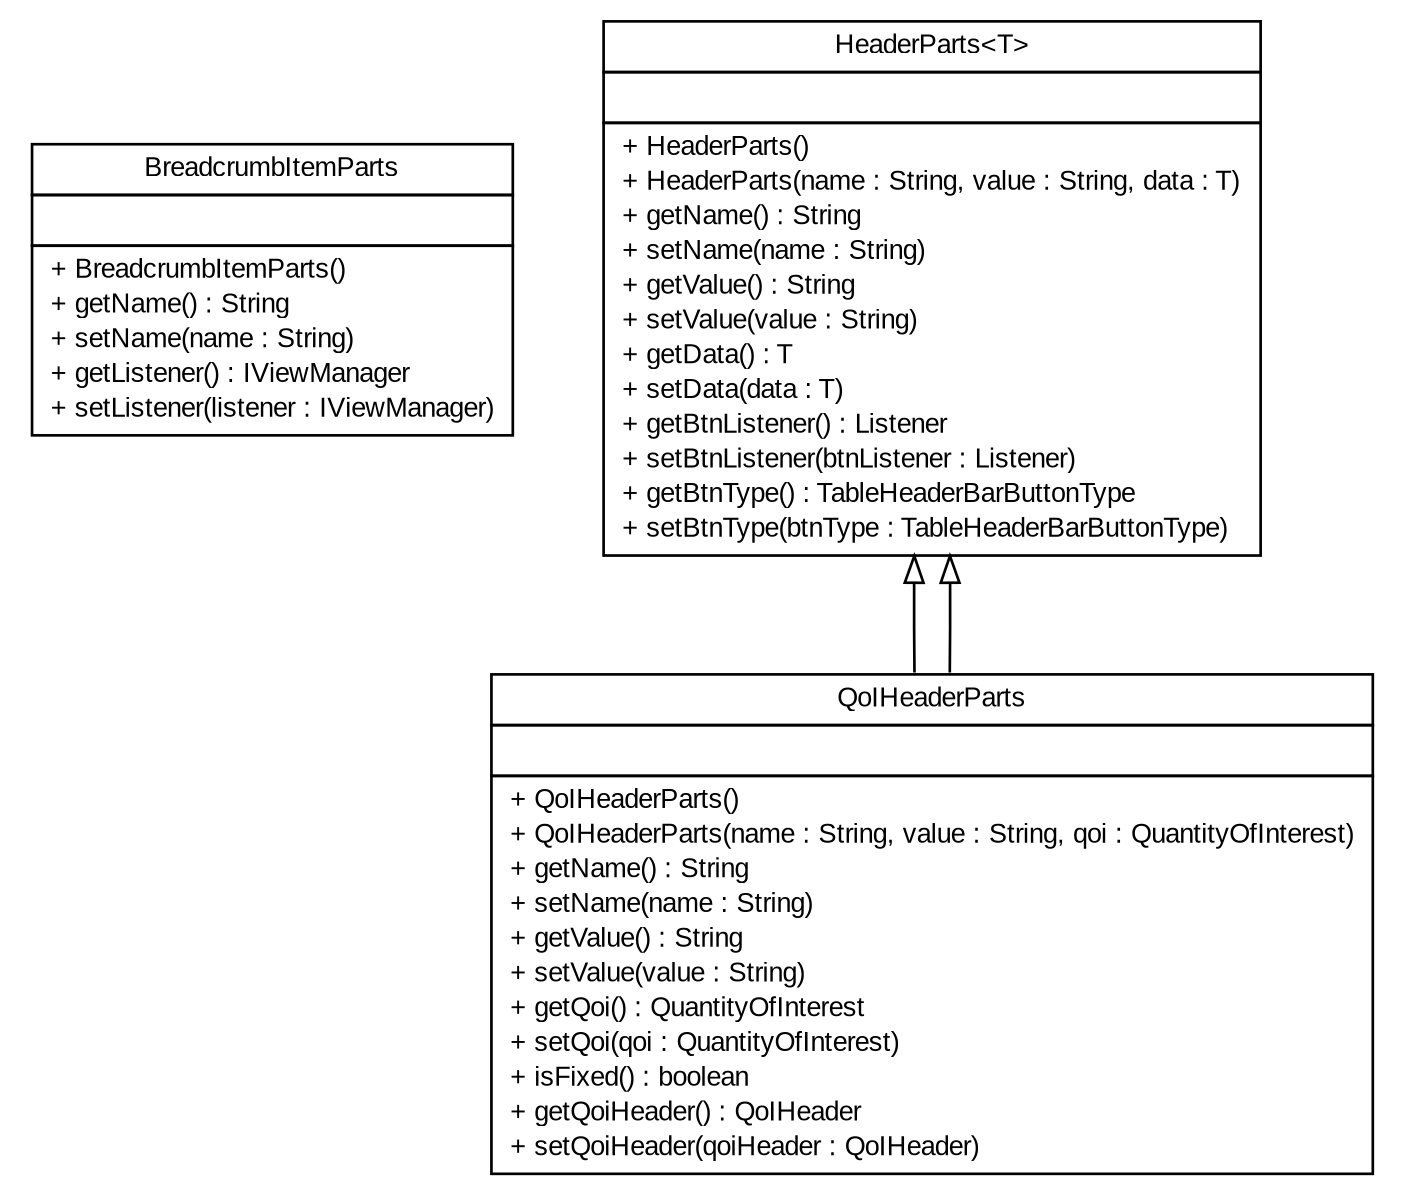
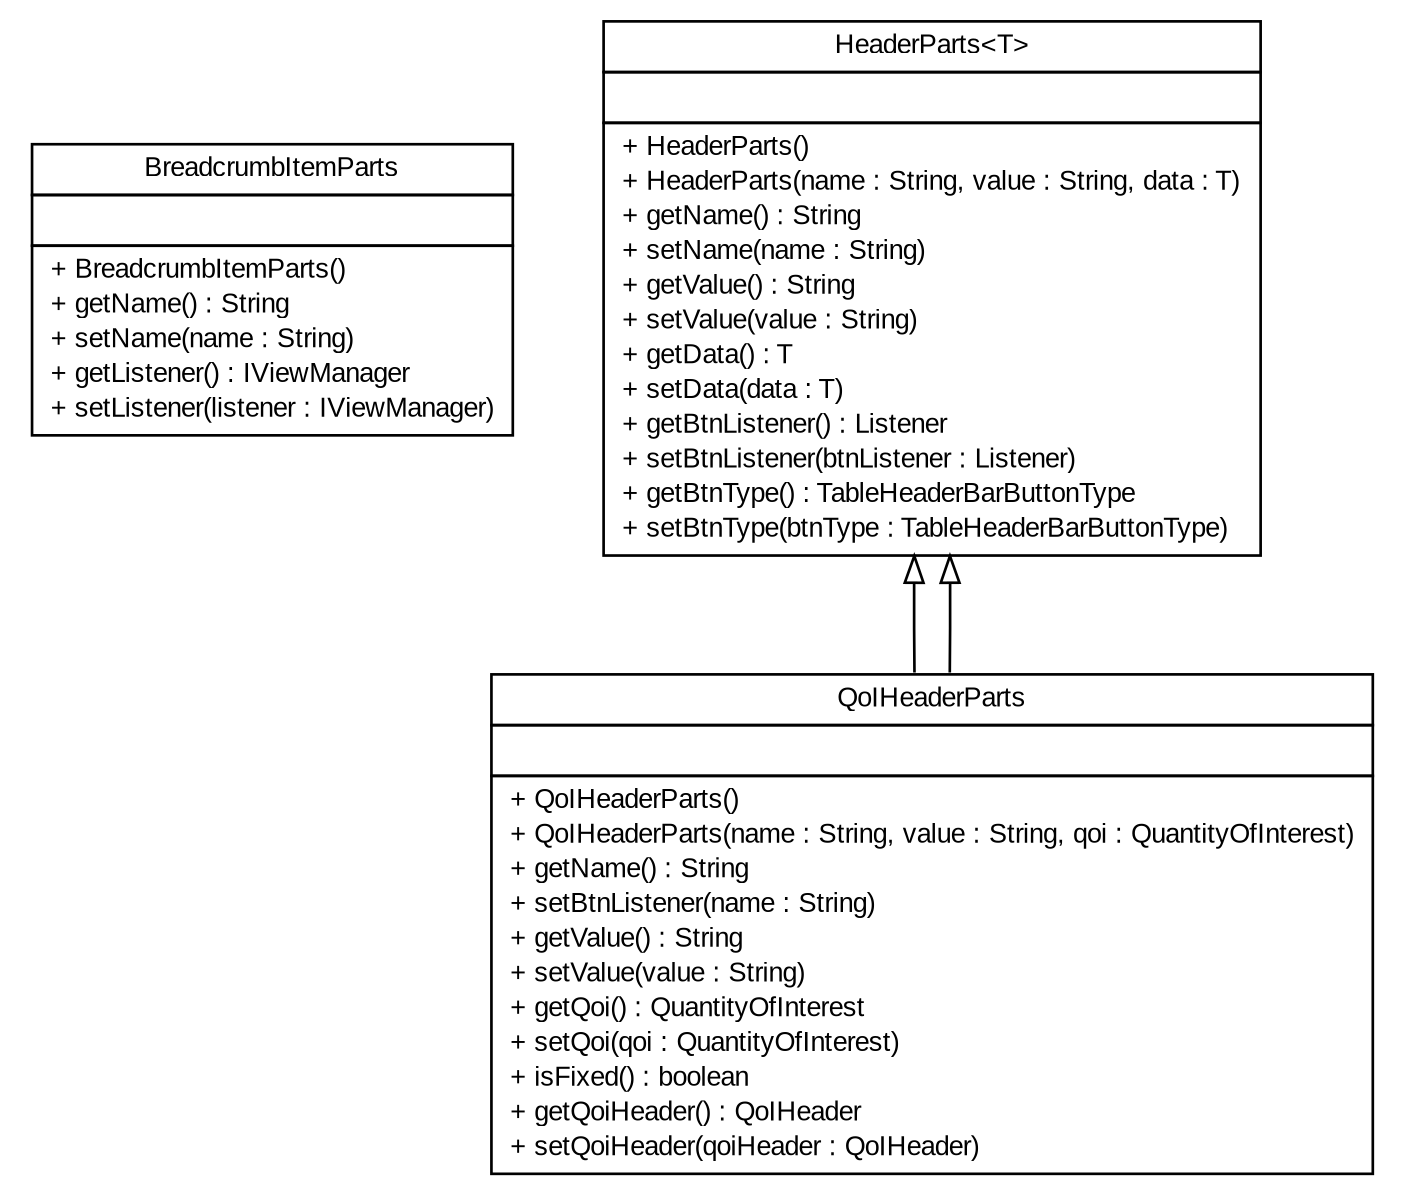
  digraph {
    nodesep=0.25
    ranksep=0.5
    node [fontcolor=black fontname=arial fontsize=10.0 shape=plaintext]
    edge [arrowtail=empty dir=back fontname=arial fontsize=10 headport=p labelfontname=arial labelfontsize=10 tailport=p]
    n1 [label=<<table title="gov.sandia.cf.parts.model.BreadcrumbItemParts" border="0" cellborder="1" cellspacing="0" cellpadding="2" port="p" href="./BreadcrumbItemParts.html"> 		<tr><td><table border="0" cellspacing="0" cellpadding="1"> <tr><td align="center" balign="center"> BreadcrumbItemParts </td></tr> 		</table></td></tr> 		<tr><td><table border="0" cellspacing="0" cellpadding="1"> <tr><td align="left" balign="left">  </td></tr> 		</table></td></tr> 		<tr><td><table border="0" cellspacing="0" cellpadding="1"> <tr><td align="left" balign="left"> + BreadcrumbItemParts() </td></tr> <tr><td align="left" balign="left"> + getName() : String </td></tr> <tr><td align="left" balign="left"> + setName(name : String) </td></tr> <tr><td align="left" balign="left"> + getListener() : IViewManager </td></tr> <tr><td align="left" balign="left"> + setListener(listener : IViewManager) </td></tr> 		</table></td></tr> 		</table>>]
    n2 [label=<<table title="gov.sandia.cf.parts.model.HeaderParts" border="0" cellborder="1" cellspacing="0" cellpadding="2" port="p" href="./HeaderParts.html"> 		<tr><td><table border="0" cellspacing="0" cellpadding="1"> <tr><td align="center" balign="center"> HeaderParts&lt;T&gt; </td></tr> 		</table></td></tr> 		<tr><td><table border="0" cellspacing="0" cellpadding="1"> <tr><td align="left" balign="left">  </td></tr> 		</table></td></tr> 		<tr><td><table border="0" cellspacing="0" cellpadding="1"> <tr><td align="left" balign="left"> + HeaderParts() </td></tr> <tr><td align="left" balign="left"> + HeaderParts(name : String, value : String, data : T) </td></tr> <tr><td align="left" balign="left"> + getName() : String </td></tr> <tr><td align="left" balign="left"> + setName(name : String) </td></tr> <tr><td align="left" balign="left"> + getValue() : String </td></tr> <tr><td align="left" balign="left"> + setValue(value : String) </td></tr> <tr><td align="left" balign="left"> + getData() : T </td></tr> <tr><td align="left" balign="left"> + setData(data : T) </td></tr> <tr><td align="left" balign="left"> + getBtnListener() : Listener </td></tr> <tr><td align="left" balign="left"> + setBtnListener(btnListener : Listener) </td></tr> <tr><td align="left" balign="left"> + getBtnType() : TableHeaderBarButtonType </td></tr> <tr><td align="left" balign="left"> + setBtnType(btnType : TableHeaderBarButtonType) </td></tr> 		</table></td></tr> 		</table>>]
-   n3 [label=<<table title="gov.sandia.cf.parts.model.QoIHeaderParts" border="0" cellborder="1" cellspacing="0" cellpadding="2" port="p" href="./QoIHeaderParts.html"> 		<tr><td><table border="0" cellspacing="0" cellpadding="1"> <tr><td align="center" balign="center"> QoIHeaderParts </td></tr> 		</table></td></tr> 		<tr><td><table border="0" cellspacing="0" cellpadding="1"> <tr><td align="left" balign="left">  </td></tr> 		</table></td></tr> 		<tr><td><table border="0" cellspacing="0" cellpadding="1"> <tr><td align="left" balign="left"> + QoIHeaderParts() </td></tr> <tr><td align="left" balign="left"> + QoIHeaderParts(name : String, value : String, qoi : QuantityOfInterest) </td></tr> <tr><td align="left" balign="left"> + getName() : String </td></tr> <tr><td align="left" balign="left"> + setName(name : String) </td></tr> <tr><td align="left" balign="left"> + getValue() : String </td></tr> <tr><td align="left" balign="left"> + setValue(value : String) </td></tr> <tr><td align="left" balign="left"> + getQoi() : QuantityOfInterest </td></tr> <tr><td align="left" balign="left"> + setQoi(qoi : QuantityOfInterest) </td></tr> <tr><td align="left" balign="left"> + isFixed() : boolean </td></tr> <tr><td align="left" balign="left"> + getQoiHeader() : QoIHeader </td></tr> <tr><td align="left" balign="left"> + setQoiHeader(qoiHeader : QoIHeader) </td></tr> 		</table></td></tr> 		</table>>]
+   n3 [label=<<table title="gov.sandia.cf.parts.model.QoIHeaderParts" border="0" cellborder="1" cellspacing="0" cellpadding="2" port="p" href="./QoIHeaderParts.html"> 		<tr><td><table border="0" cellspacing="0" cellpadding="1"> <tr><td align="center" balign="center"> QoIHeaderParts </td></tr> 		</table></td></tr> 		<tr><td><table border="0" cellspacing="0" cellpadding="1"> <tr><td align="left" balign="left">  </td></tr> 		</table></td></tr> 		<tr><td><table border="0" cellspacing="0" cellpadding="1"> <tr><td align="left" balign="left"> + QoIHeaderParts() </td></tr> <tr><td align="left" balign="left"> + QoIHeaderParts(name : String, value : String, qoi : QuantityOfInterest) </td></tr> <tr><td align="left" balign="left"> + getName() : String </td></tr> <tr><td align="left" balign="left"> + setBtnListener(name : String) </td></tr> <tr><td align="left" balign="left"> + getValue() : String </td></tr> <tr><td align="left" balign="left"> + setValue(value : String) </td></tr> <tr><td align="left" balign="left"> + getQoi() : QuantityOfInterest </td></tr> <tr><td align="left" balign="left"> + setQoi(qoi : QuantityOfInterest) </td></tr> <tr><td align="left" balign="left"> + isFixed() : boolean </td></tr> <tr><td align="left" balign="left"> + getQoiHeader() : QoIHeader </td></tr> <tr><td align="left" balign="left"> + setQoiHeader(qoiHeader : QoIHeader) </td></tr> 		</table></td></tr> 		</table>>]
    n2 -> n3
    n2 -> n3
  }
